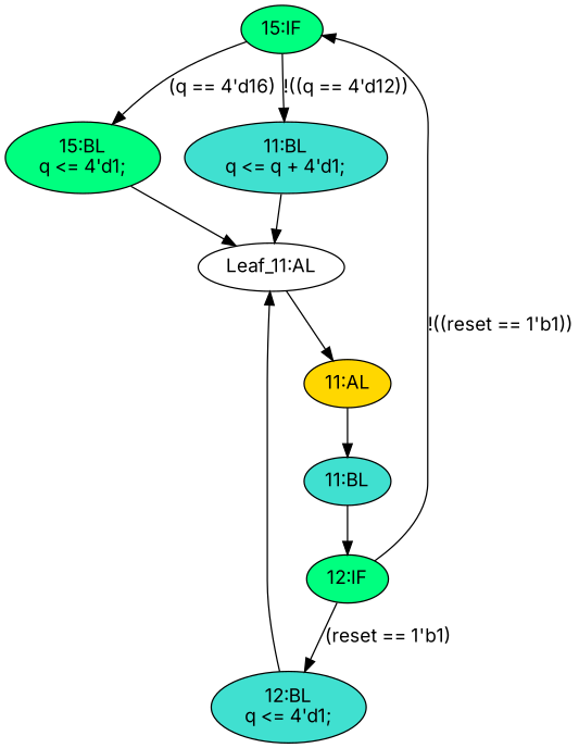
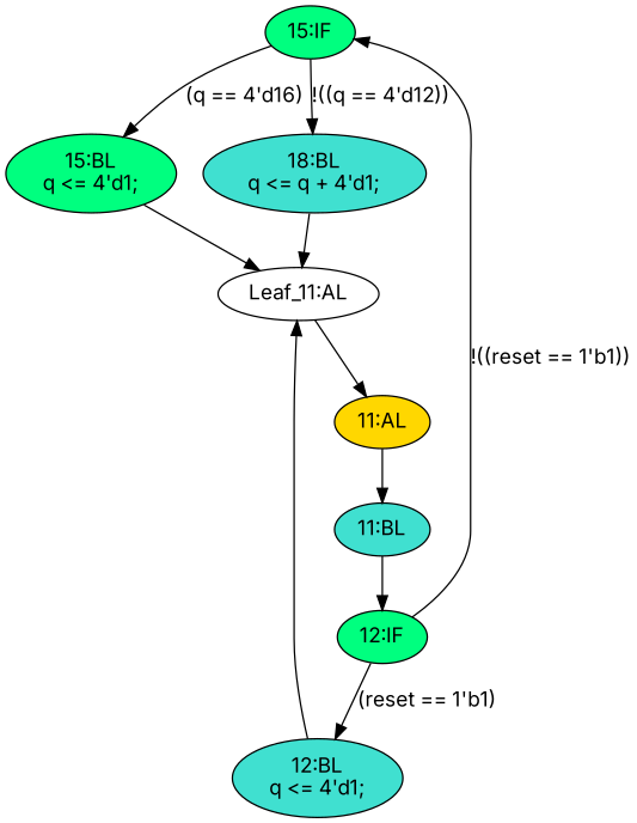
  strict digraph {
    fontname=Inter
    node [fillcolor=springgreen fontname=Inter statements="[]" style=filled typ=Block]
    edge [cond="[]" fontname=Inter lineno=None]
    n1 [ast="<pyverilog.vparser.ast.IfStatement object at 0x7f6e9e7e3ed0>" label="15:IF" typ=IfStatement]
    n2 [ast="<pyverilog.vparser.ast.Block object at 0x7f6e9e7e3e10>" label="15:BL\nq <= 4'd1;" statements="[<pyverilog.vparser.ast.NonblockingSubstitution object at 0x7f6e9e78ee90>]"]
-   n3 [ast="<pyverilog.vparser.ast.Block object at 0x7f6e9e78e550>" fillcolor=turquoise label="11:BL\nq <= q + 4'd1;" statements="[<pyverilog.vparser.ast.NonblockingSubstitution object at 0x7f6e9e7f1390>]"]
+   n3 [ast="<pyverilog.vparser.ast.Block object at 0x7f6e9e78e550>" fillcolor=turquoise label="18:BL\nq <= q + 4'd1;" statements="[<pyverilog.vparser.ast.NonblockingSubstitution object at 0x7f6e9e7f1390>]"]
    n4 [def_var="['q']" label="Leaf_11:AL" fillcolor="" statements="" style="" typ=""]
    n5 [ast="<pyverilog.vparser.ast.Always object at 0x7f6e9e7ea150>" clk_sens=True fillcolor=gold label="11:AL" sens="['clk']" typ=Always use_var="['reset', 'q']"]
    n6 [ast="<pyverilog.vparser.ast.IfStatement object at 0x7f6e9e796bd0>" label="12:IF" typ=IfStatement]
    n7 [ast="<pyverilog.vparser.ast.Block object at 0x7f6e9eab5790>" fillcolor=turquoise label="12:BL\nq <= 4'd1;" statements="[<pyverilog.vparser.ast.NonblockingSubstitution object at 0x7f6e9e796810>]"]
    n8 [ast="<pyverilog.vparser.ast.Block object at 0x7f6e9eab5690>" fillcolor=turquoise label="11:BL"]
    n1 -> n2 [cond="['q']" label="(q == 4'd16)" lineno=15]
    n1 -> n3 [cond="['q']" label="!((q == 4'd12))" lineno=15]
    n2 -> n4
    n3 -> n4
    n4 -> n5 [cond="" lineno=""]
    n5 -> n8
    n6 -> n1 [cond="['reset']" label="!((reset == 1'b1))" lineno=12]
    n6 -> n7 [cond="['reset']" label="(reset == 1'b1)" lineno=12]
    n7 -> n4
    n8 -> n6
  }
